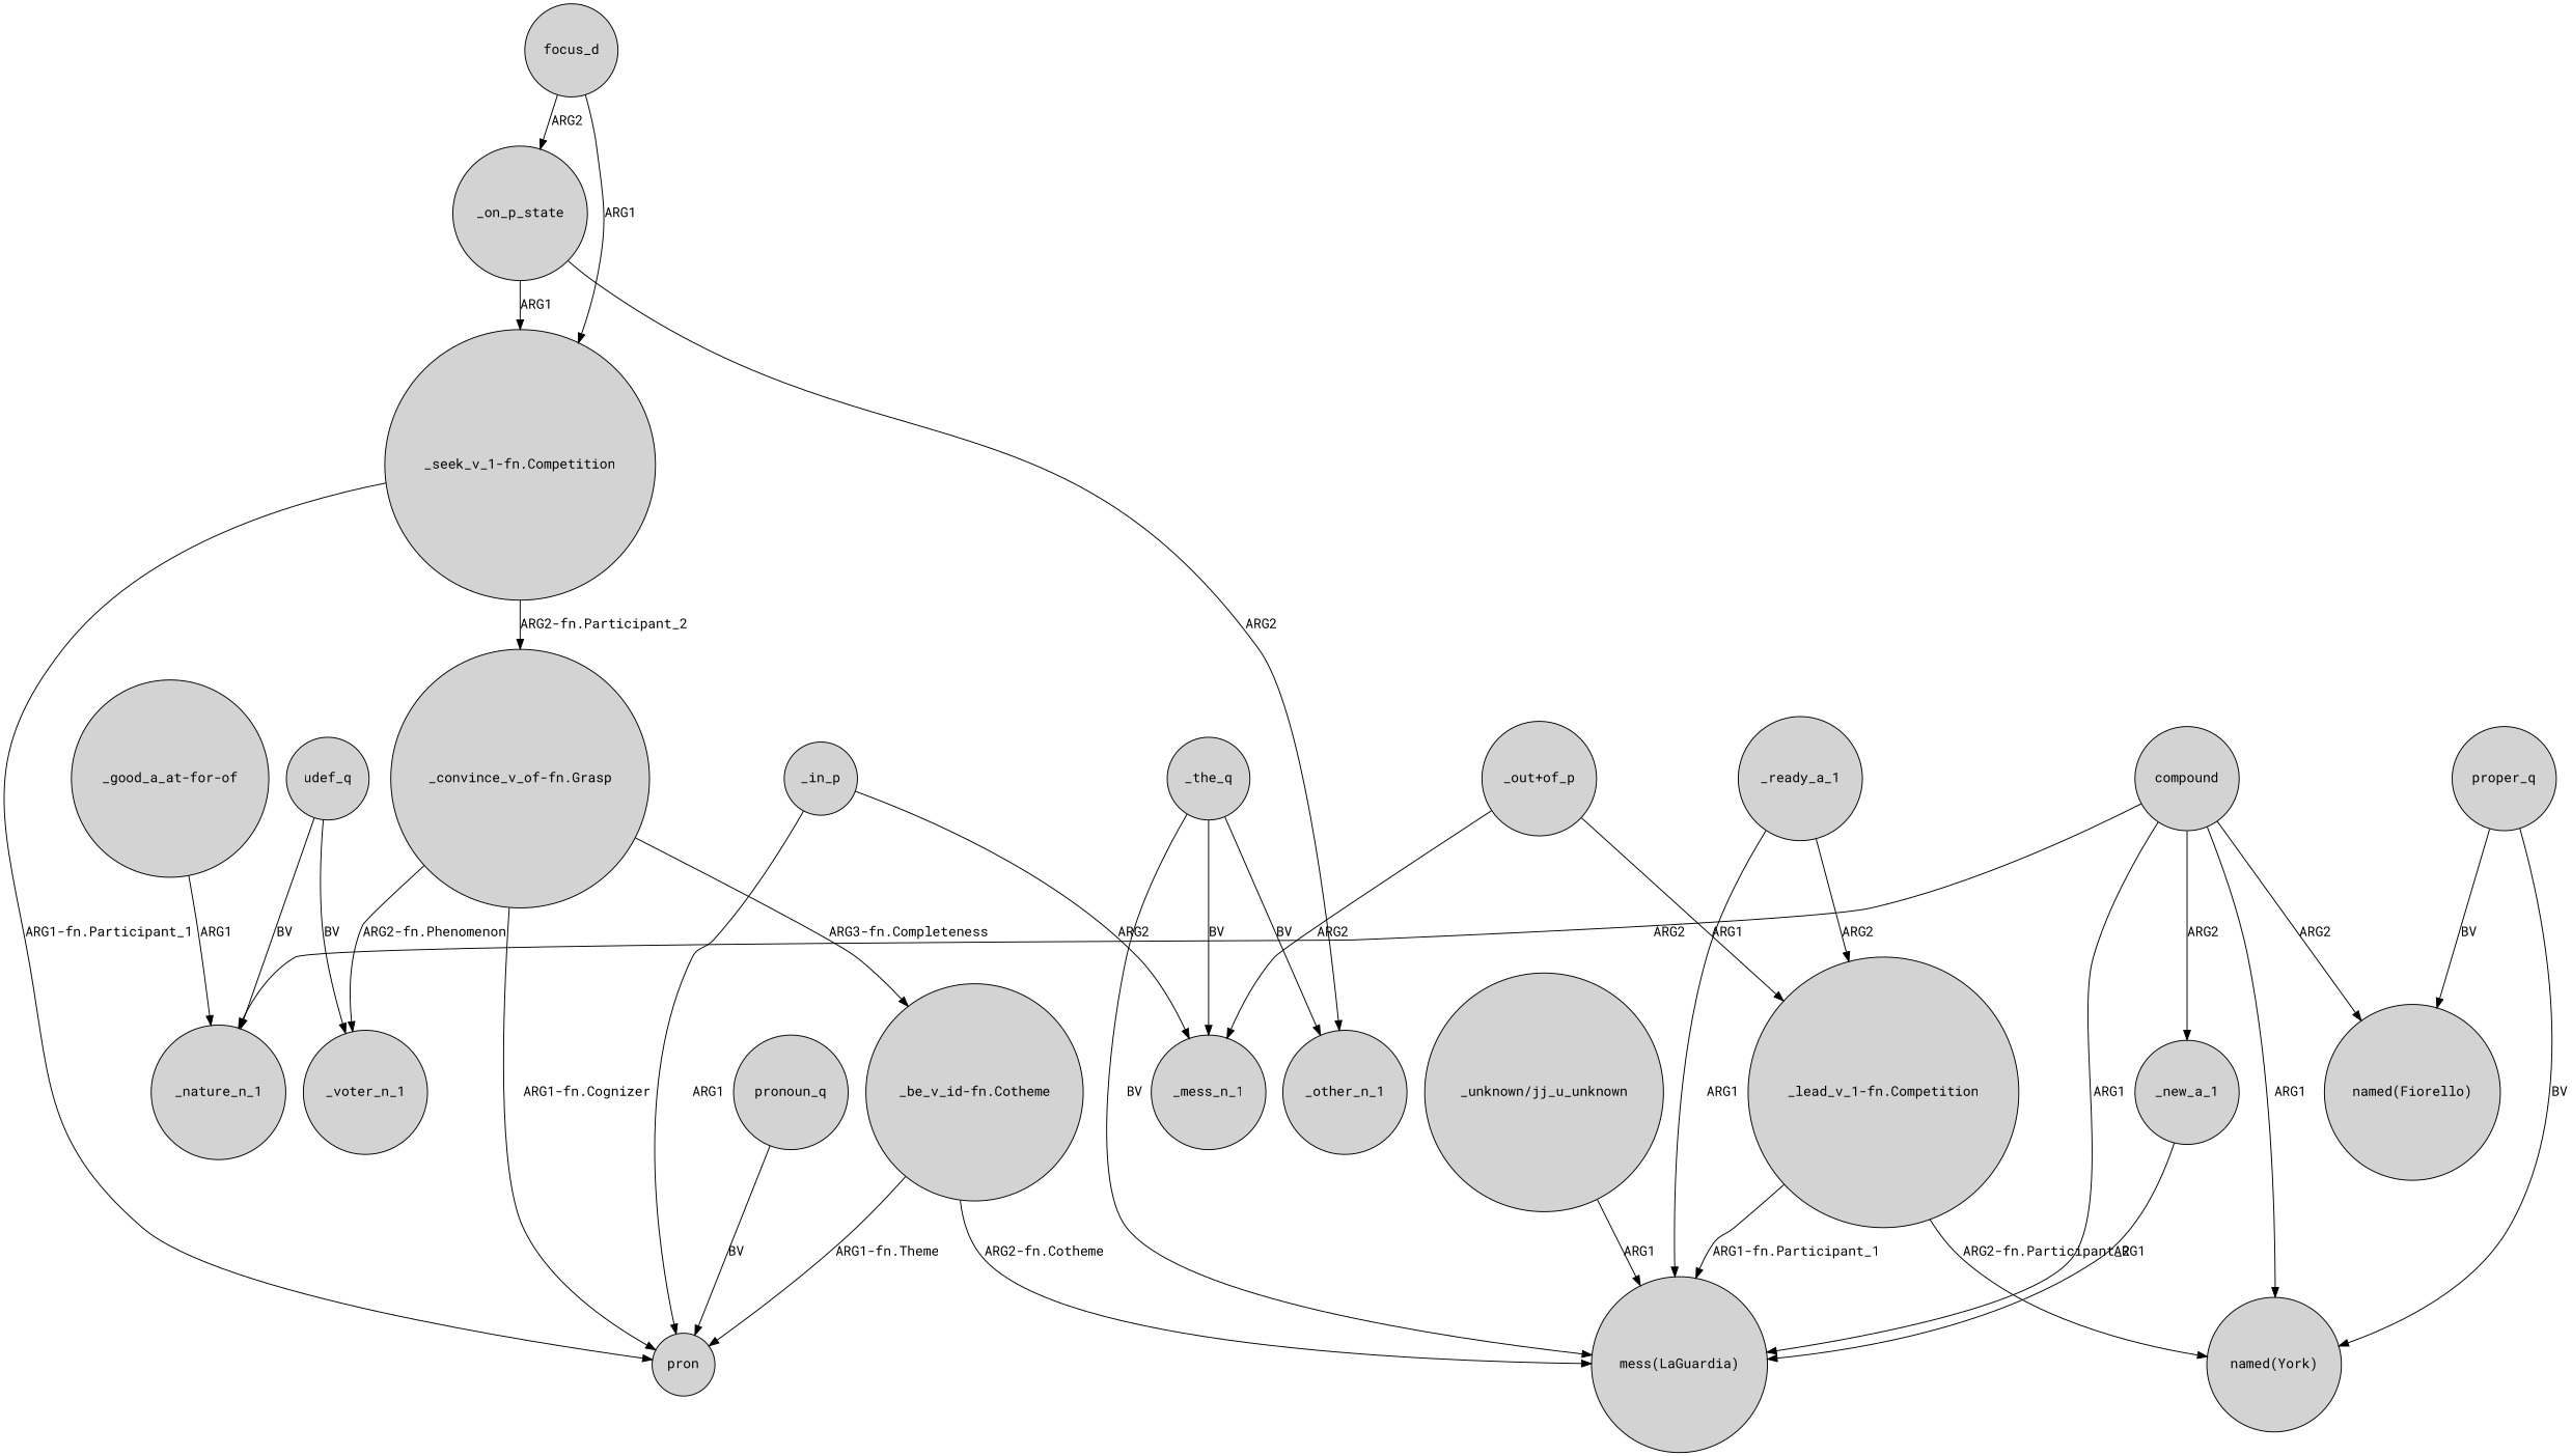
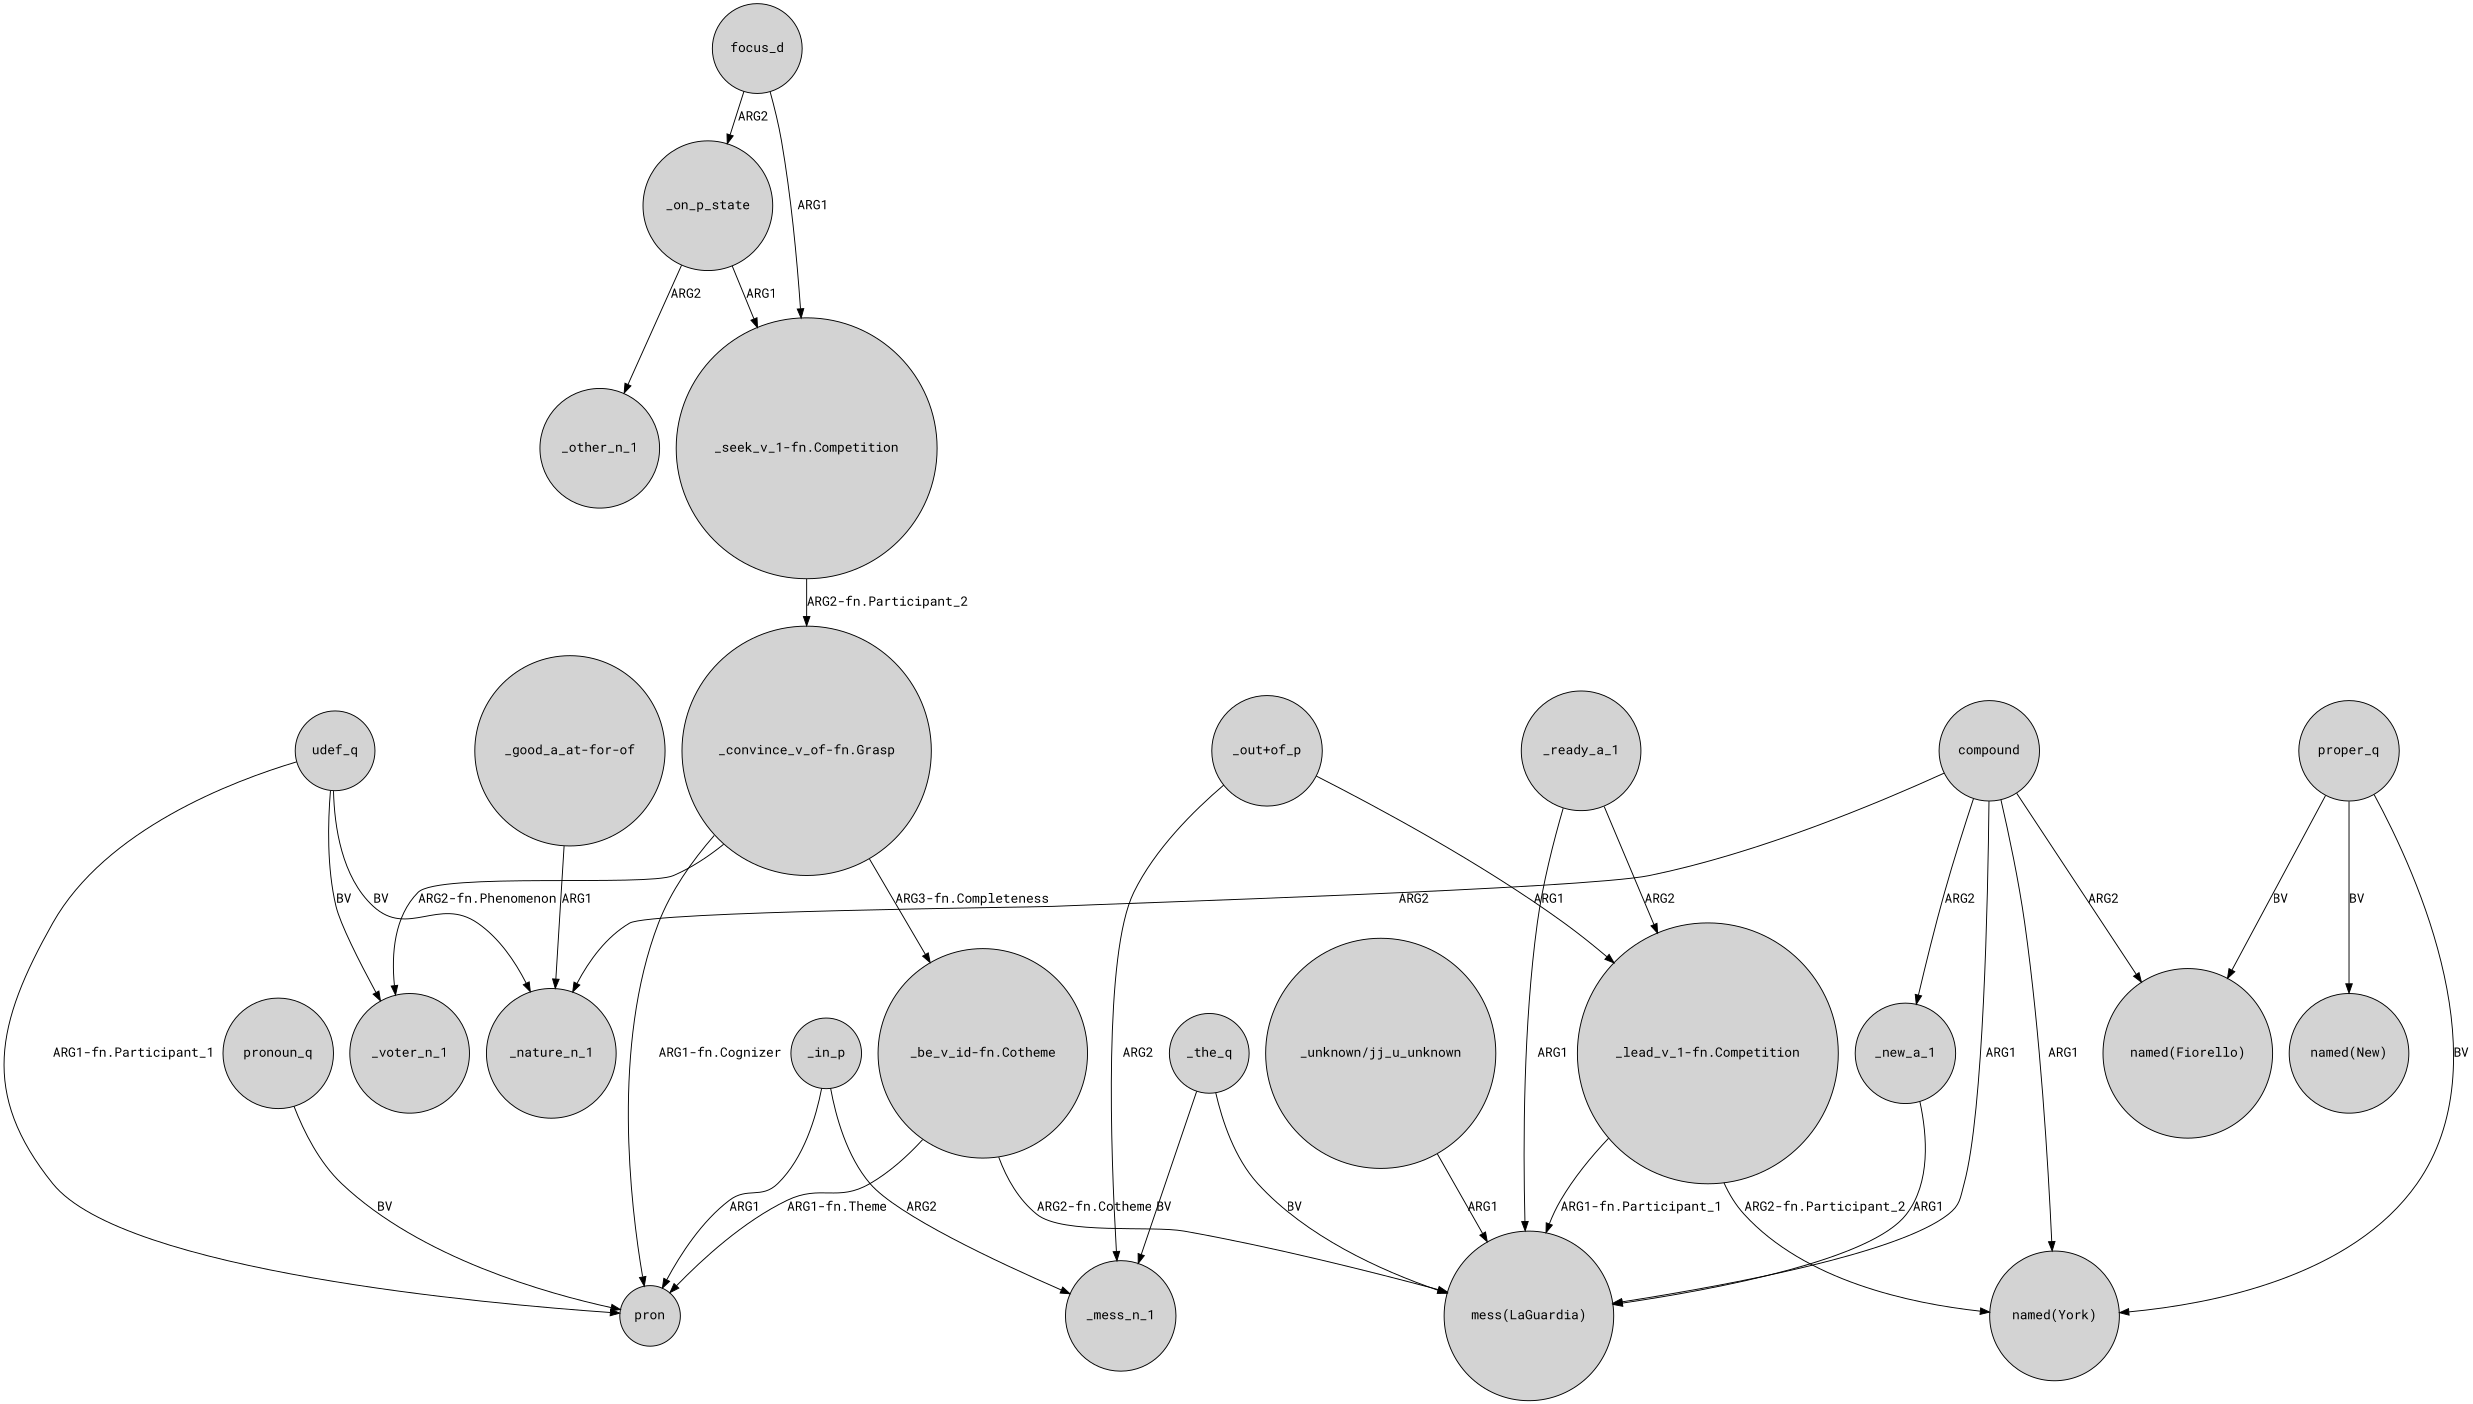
  digraph {
    fontname="Roboto Mono"
    node [fontname="Roboto Mono" shape=circle style=filled]
    edge [fontname="Roboto Mono"]
    _in_p
    _mess_n_1
    pron
    compound
    _nature_n_1
    n6 [label="mess(LaGuardia)"]
    "named(York)"
    "named(Fiorello)"
    _new_a_1
    "_convince_v_of-fn.Grasp"
    "_be_v_id-fn.Cotheme"
    _voter_n_1
    "_lead_v_1-fn.Competition"
    udef_q
    proper_q
+   "named(New)"
    "_out+of_p"
    focus_d
    _on_p_state
    "_seek_v_1-fn.Competition"
    _other_n_1
    "_good_a_at-for-of"
    _ready_a_1
    _the_q
    pronoun_q
    n26 [label="_unknown/jj_u_unknown"]
    _in_p -> _mess_n_1 [label=ARG2]
    _in_p -> pron [label=ARG1]
    compound -> _nature_n_1 [label=ARG2]
    compound -> n6 [label=ARG1]
    compound -> "named(York)" [label=ARG1]
    compound -> "named(Fiorello)" [label=ARG2]
    compound -> _new_a_1 [label=ARG2]
    _new_a_1 -> n6 [label=ARG1]
    "_convince_v_of-fn.Grasp" -> pron [label="ARG1-fn.Cognizer"]
    "_convince_v_of-fn.Grasp" -> "_be_v_id-fn.Cotheme" [label="ARG3-fn.Completeness"]
    "_convince_v_of-fn.Grasp" -> _voter_n_1 [label="ARG2-fn.Phenomenon"]
    "_be_v_id-fn.Cotheme" -> pron [label="ARG1-fn.Theme"]
    "_be_v_id-fn.Cotheme" -> n6 [label="ARG2-fn.Cotheme"]
    "_lead_v_1-fn.Competition" -> n6 [label="ARG1-fn.Participant_1"]
    "_lead_v_1-fn.Competition" -> "named(York)" [label="ARG2-fn.Participant_2"]
    udef_q -> _nature_n_1 [label=BV]
    udef_q -> _voter_n_1 [label=BV]
    proper_q -> "named(York)" [label=BV]
    proper_q -> "named(Fiorello)" [label=BV]
+   proper_q -> "named(New)" [label=BV]
    "_out+of_p" -> _mess_n_1 [label=ARG2]
    "_out+of_p" -> "_lead_v_1-fn.Competition" [label=ARG1]
    focus_d -> _on_p_state [label=ARG2]
    focus_d -> "_seek_v_1-fn.Competition" [label=ARG1]
    _on_p_state -> "_seek_v_1-fn.Competition" [label=ARG1]
    _on_p_state -> _other_n_1 [label=ARG2]
-   "_seek_v_1-fn.Competition" -> pron [label="ARG1-fn.Participant_1"]
+   udef_q -> pron [label="ARG1-fn.Participant_1"]
    "_seek_v_1-fn.Competition" -> "_convince_v_of-fn.Grasp" [label="ARG2-fn.Participant_2"]
    "_good_a_at-for-of" -> _nature_n_1 [label=ARG1]
    _ready_a_1 -> n6 [label=ARG1]
    _ready_a_1 -> "_lead_v_1-fn.Competition" [label=ARG2]
    _the_q -> _mess_n_1 [label=BV]
    _the_q -> n6 [label=BV]
-   _the_q -> _other_n_1 [label=BV]
    pronoun_q -> pron [label=BV]
    n26 -> n6 [label=ARG1]
  }
